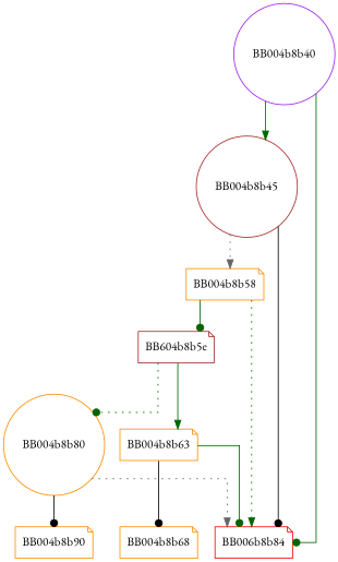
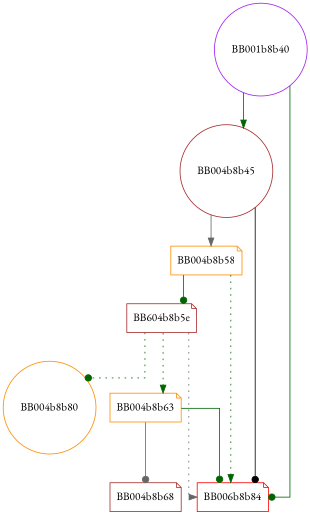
  digraph {
    fontname="EB Garamond"
    splines=ortho
    node [color=darkorange fontname="EB Garamond" shape=note]
    edge [arrowhead=dot color=darkgreen fontname="EB Garamond" style=solid]
-   BB004b8b40 [color=purple shape=circle]
+   BB004b8b40 [color=purple shape=circle label=BB001b8b40]
    n2 [color=red label=BB006b8b84]
    BB004b8b45 [color=brown shape=circle]
    BB004b8b58
    n5 [color=brown label=BB604b8b5e]
    BB004b8b80 [shape=circle]
    BB004b8b63
-   BB004b8b90
-   BB004b8b68
+   BB004b8b68 [color=brown]
    BB004b8b40 -> n2
    BB004b8b40 -> BB004b8b45 [arrowhead=normal]
    BB004b8b45 -> n2 [color=black]
-   BB004b8b45 -> BB004b8b58 [arrowhead=normal color=gray40 style=dotted]
+   BB004b8b45 -> BB004b8b58 [arrowhead=normal color=gray40]
    BB004b8b58 -> n2 [arrowhead=normal style=dotted]
    BB004b8b58 -> n5
    n5 -> BB004b8b80 [style=dotted]
-   n5 -> BB004b8b63 [arrowhead=normal]
-   BB004b8b80 -> n2 [arrowhead=normal color=gray40 style=dotted]
-   BB004b8b80 -> BB004b8b90 [color=black]
+   n5 -> BB004b8b63 [arrowhead=normal style=dotted]
+   n5 -> n2 [arrowhead=normal color=gray40 style=dotted]
    BB004b8b63 -> n2
-   BB004b8b63 -> BB004b8b68 [color=black]
+   BB004b8b63 -> BB004b8b68 [color=gray40]
  }
